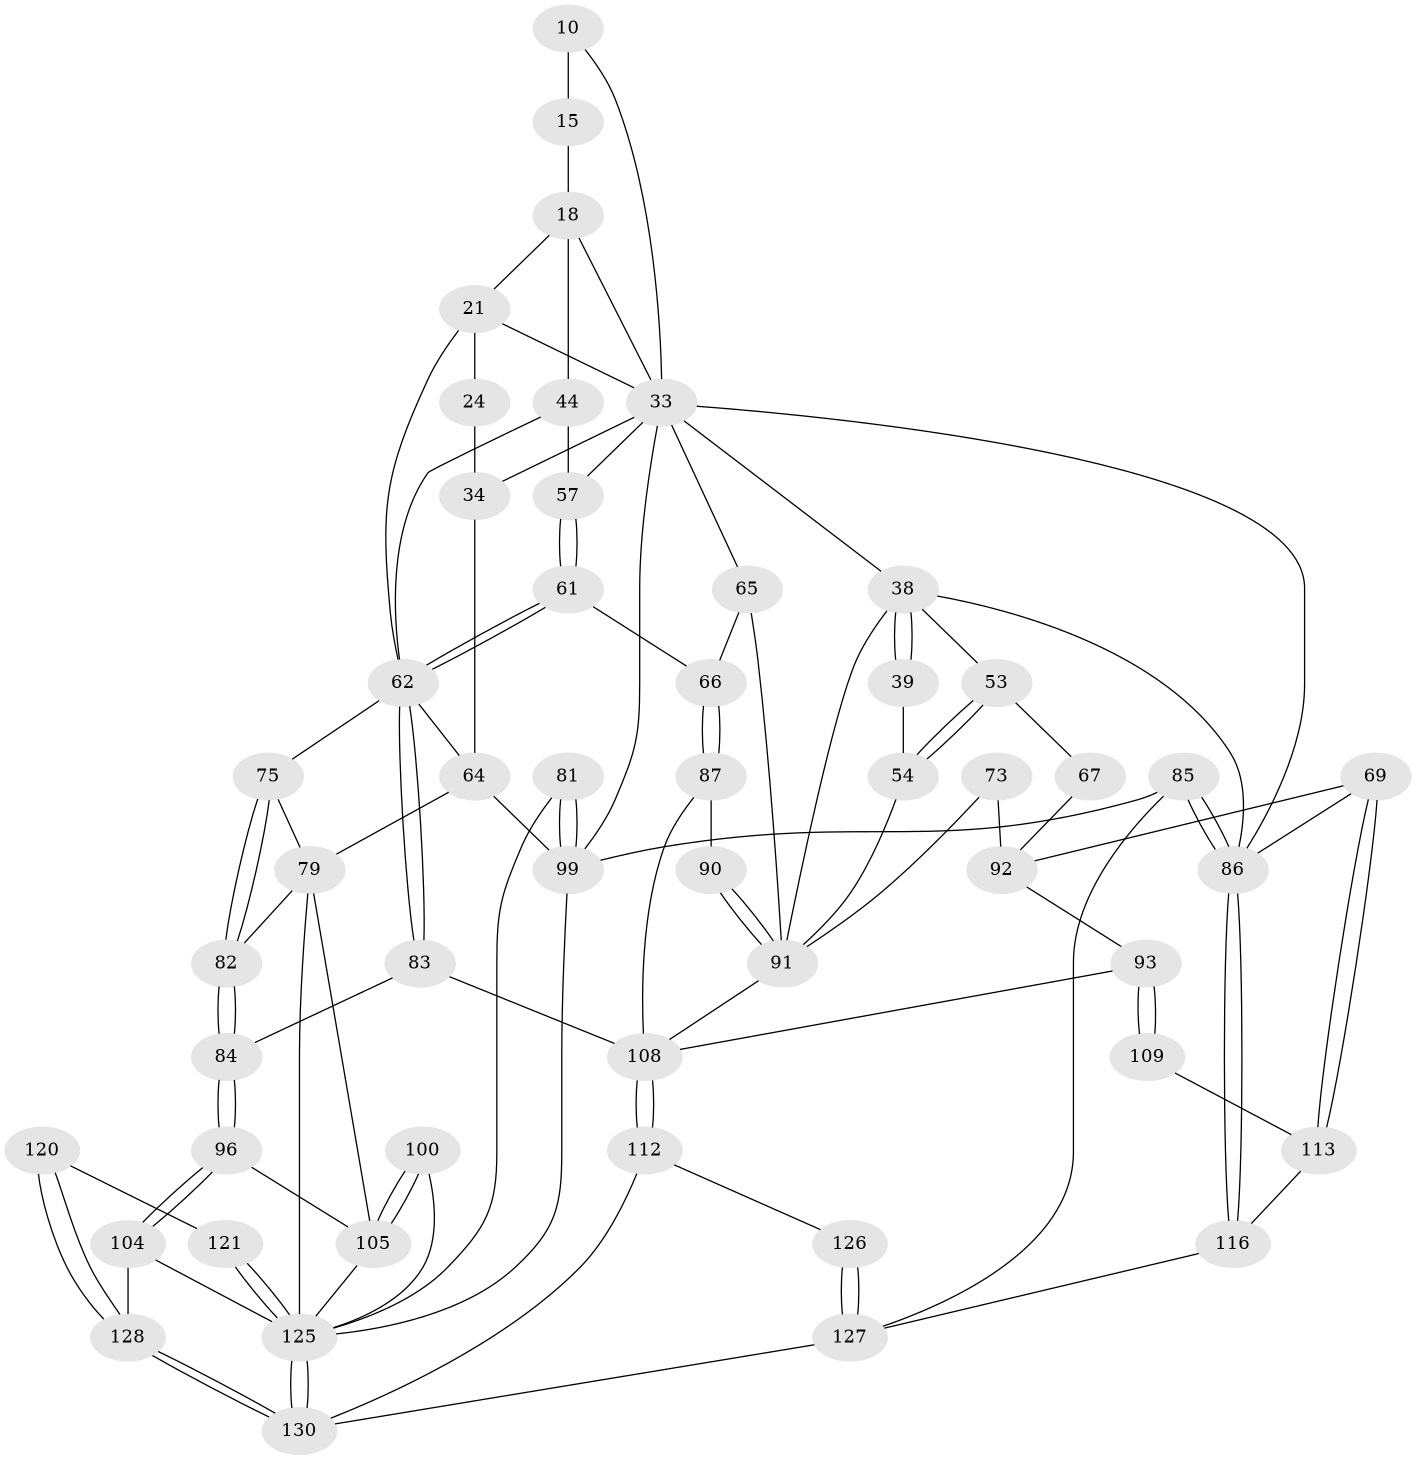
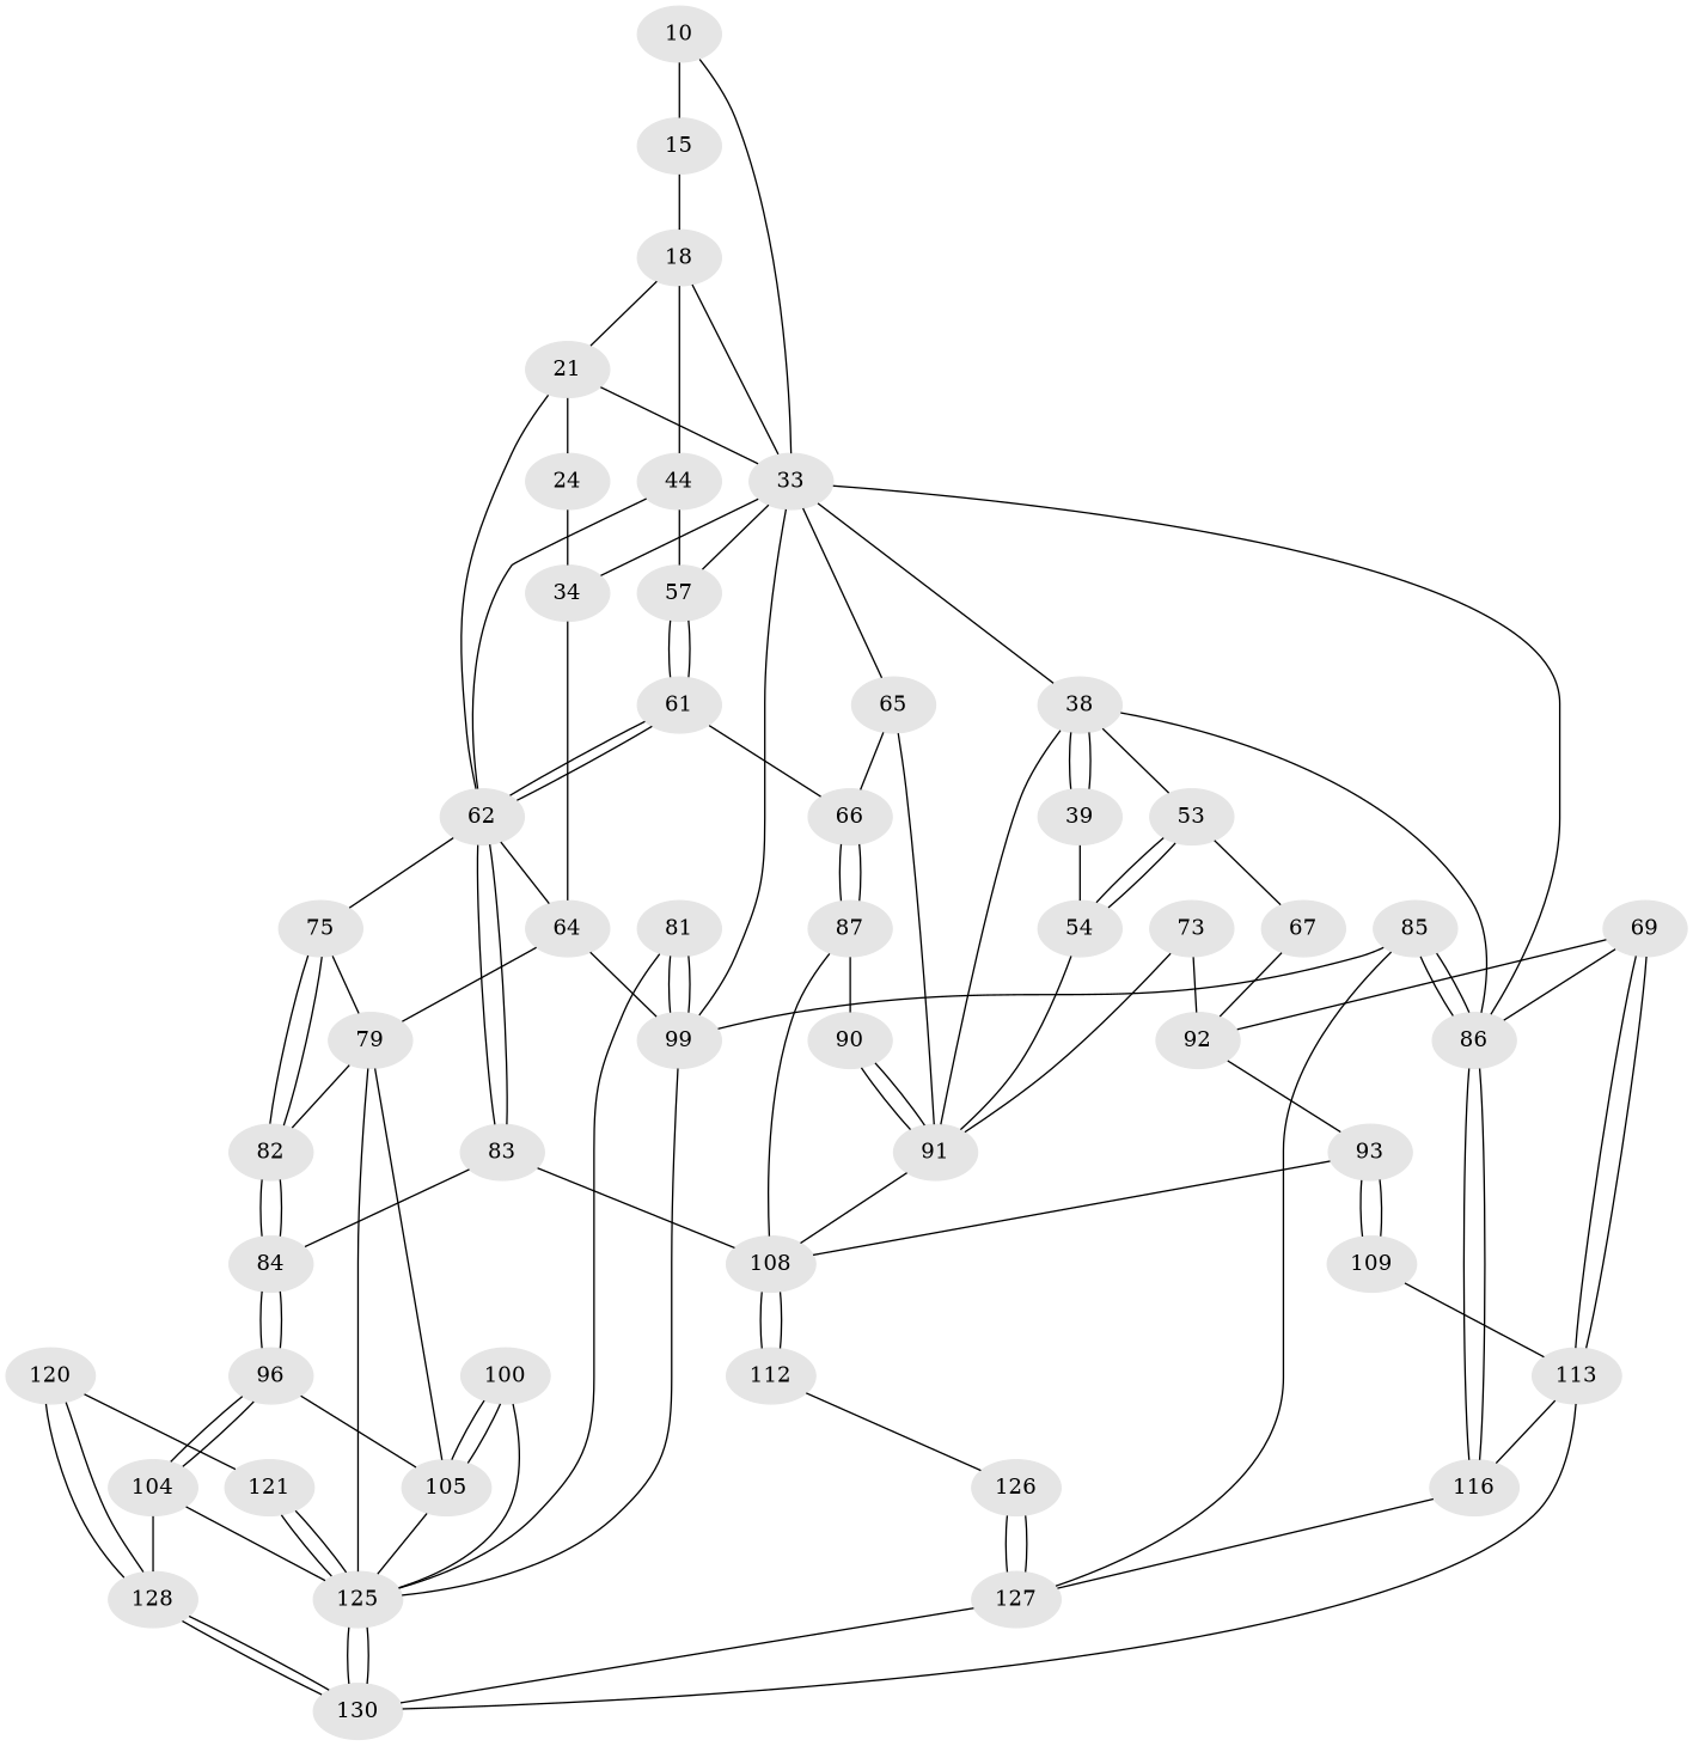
  graph {
    node [color=gray90 style=filled]
    15 [super="+6"]
    10
    33 [super="+9+8+26+7+3+14"]
    18 [super="+4+17"]
    34 [super="+22"]
    38 [super="+28+30+37"]
    57 [super="+40"]
    65 [super="+32"]
    86 [super="+68+36+35"]
    99 [super="+13+47"]
    21 [super="+20"]
    44 [super="+43+42+41"]
    24 [super="+23"]
    62 [super="+58+59+60"]
    64 [super="+63"]
    75
    83
    39
    53 [super="+51"]
    91 [super="+74+72"]
    61
    66
    116
    125 [super="+115+106"]
    79 [super="+78+76"]
    54 [super="+52"]
    67
    108 [super="+95+94+88+89"]
    92 [super="+70+71"]
    87
    82
    84
    105 [super="+97+98"]
    90
    93
    69
    113
    73
    130 [super="+129"]
    81
    96
    112
    104
    85 [super="+12"]
    127 [super="+124+118"]
    109
    128 [super="+123+119"]
    100
    126 [super="+111"]
    120
    121
    15 -- 18 [weight=2]
    10 -- 15 [weight=2]
    10 -- 33
    33 -- 34
    33 -- 38
    33 -- 57
    33 -- 65
    33 -- 86
    33 -- 99
    18 -- 33
    18 -- 21
    18 -- 44 [weight=2]
    34 -- 64
    38 -- 86 [weight=2]
    38 -- 39 [weight=2]
    38 -- 39
    38 -- 53
    38 -- 91
    57 -- 61
    57 -- 61
    65 -- 91 [weight=2]
    65 -- 66
    86 -- 116
    86 -- 116
    99 -- 125
    21 -- 33
    21 -- 24 [weight=2]
    21 -- 62
    44 -- 57 [weight=2]
    44 -- 62 [weight=2]
    24 -- 34 [weight=2]
    62 -- 64 [weight=2]
    62 -- 75
    62 -- 83
    62 -- 83
    64 -- 99
    64 -- 79 [weight=2]
    75 -- 79
    75 -- 82
    75 -- 82
    83 -- 108
    83 -- 84
    39 -- 54
    53 -- 54
    53 -- 54
    53 -- 67 [weight=2]
    91 -- 108
    61 -- 62
    61 -- 62
    61 -- 66
    66 -- 87
    66 -- 87
    116 -- 127
    125 -- 130
    125 -- 130
    79 -- 125
    79 -- 82
    79 -- 105
    54 -- 91
    67 -- 92
    108 -- 112
    108 -- 112
    92 -- 93
    87 -- 108
    87 -- 90
    82 -- 84
    82 -- 84
    84 -- 96
    84 -- 96
    105 -- 125
    90 -- 91 [weight=2]
    90 -- 91
    93 -- 108
    93 -- 109
    93 -- 109
    69 -- 86
    69 -- 92
    69 -- 113
    69 -- 113
    113 -- 116
    73 -- 91
    73 -- 92 [weight=2]
    81 -- 99 [weight=2]
    81 -- 99
    81 -- 125
    96 -- 105
    96 -- 104
    96 -- 104
-   112 -- 130
+   113 -- 130
    112 -- 126
    104 -- 125
    104 -- 128
    85 -- 86 [weight=3]
    85 -- 86
    85 -- 99 [weight=2]
    85 -- 127
    127 -- 130
    109 -- 113
    128 -- 130 [weight=2]
    128 -- 130
    100 -- 125
    100 -- 105 [weight=2]
    100 -- 105
    126 -- 127 [weight=3]
    126 -- 127
    120 -- 128 [weight=2]
    120 -- 128
    120 -- 121
    121 -- 125 [weight=2]
    121 -- 125
  }
